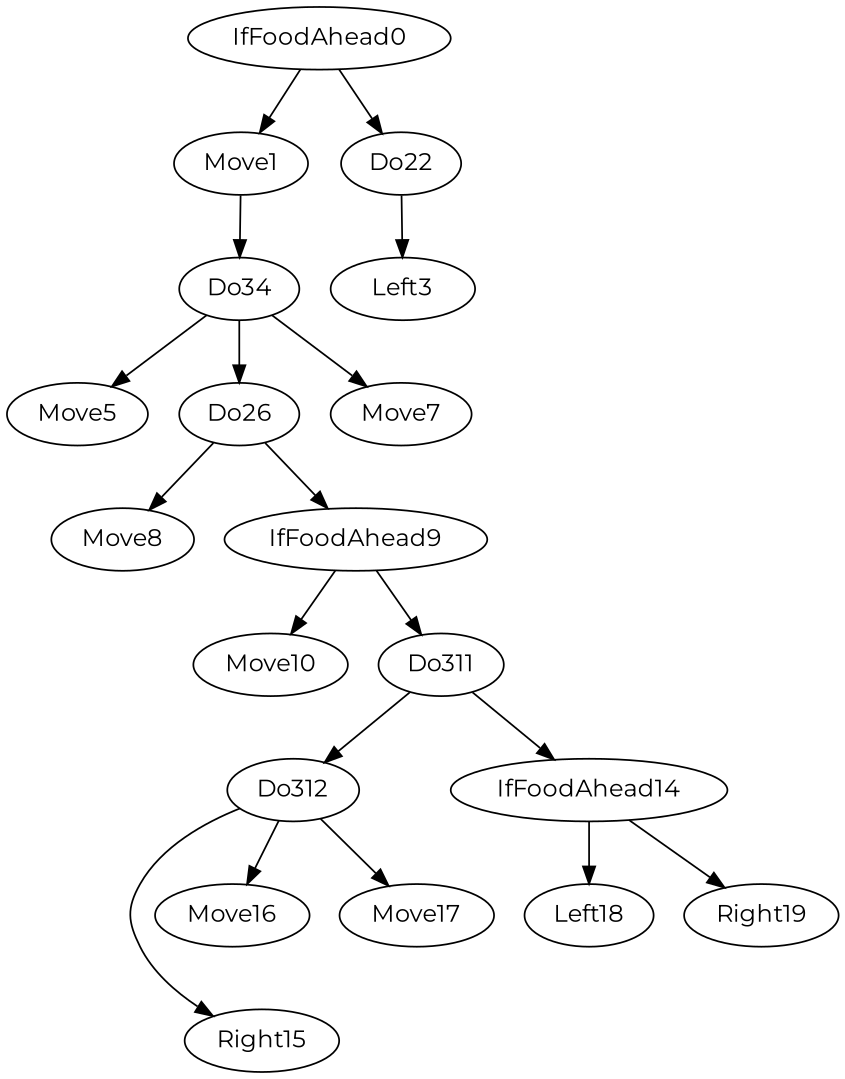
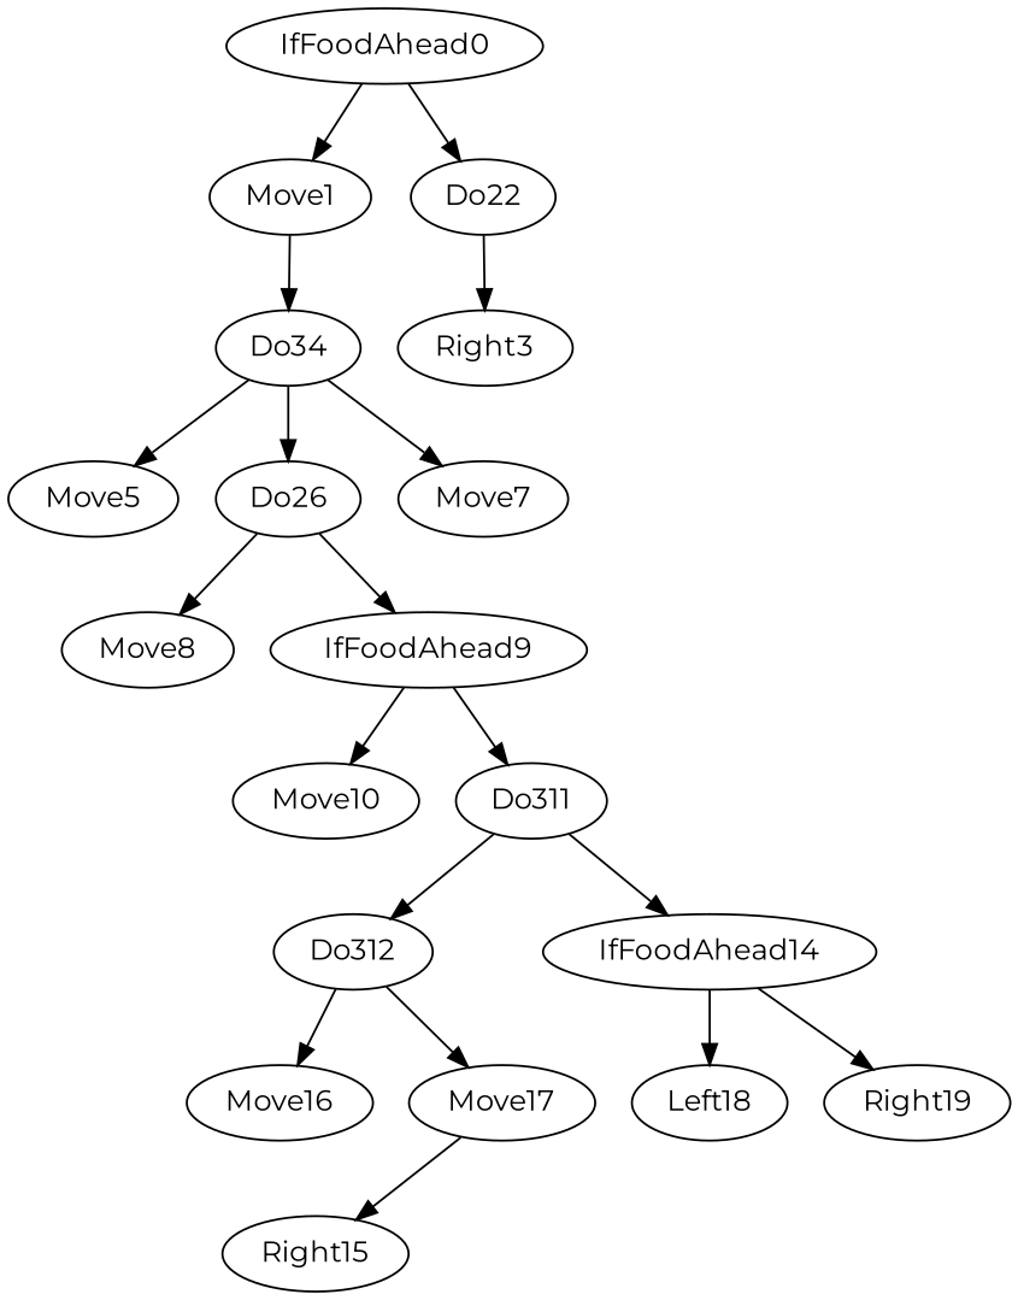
  digraph {
    fontname=Montserrat
    node [fontname=Montserrat]
    edge [fontname=Montserrat]
    IfFoodAhead0
    Move1
    Do22
    Do34
-   Left3
+   Left3 [label=Right3]
    Move5
    Do26
    Move7
    Move8
    IfFoodAhead9
    Move10
    Do311
    Do312
    IfFoodAhead14
    Right15
    Move16
    n17 [label=Move17]
    n18 [label=Left18]
    Right19
    IfFoodAhead0 -> Move1
    IfFoodAhead0 -> Do22
    Move1 -> Do34
    Do22 -> Left3
    Do34 -> Move5
    Do34 -> Do26
    Do34 -> Move7
    Do26 -> Move8
    Do26 -> IfFoodAhead9
    IfFoodAhead9 -> Move10
    IfFoodAhead9 -> Do311
    Do311 -> Do312
    Do311 -> IfFoodAhead14
-   Do312 -> Right15
+   n17 -> Right15
    Do312 -> Move16
    Do312 -> n17
    IfFoodAhead14 -> n18
    IfFoodAhead14 -> Right19
  }
